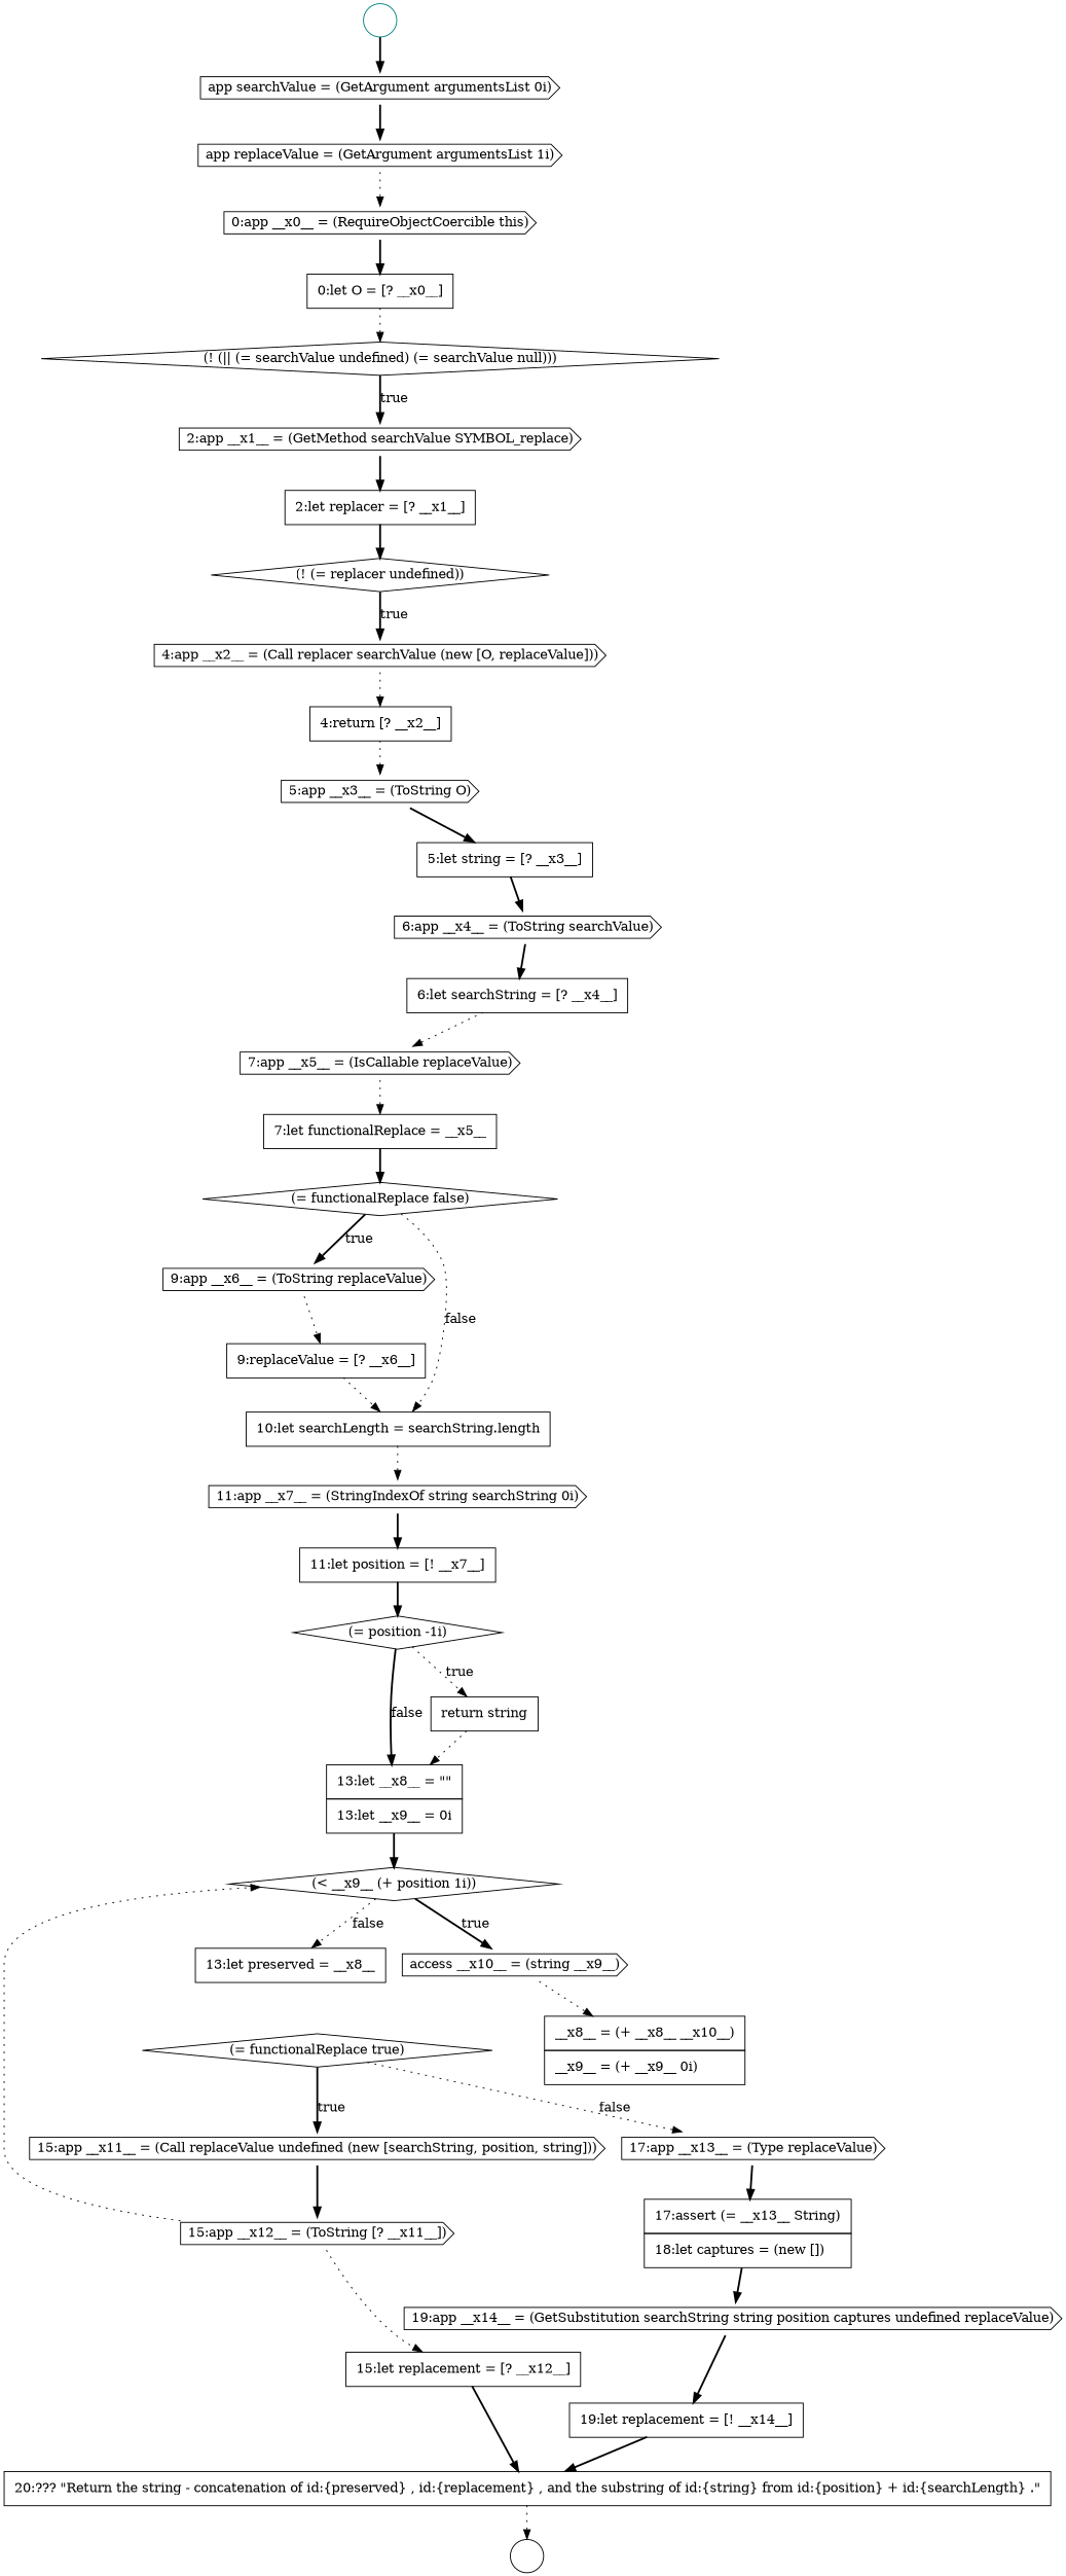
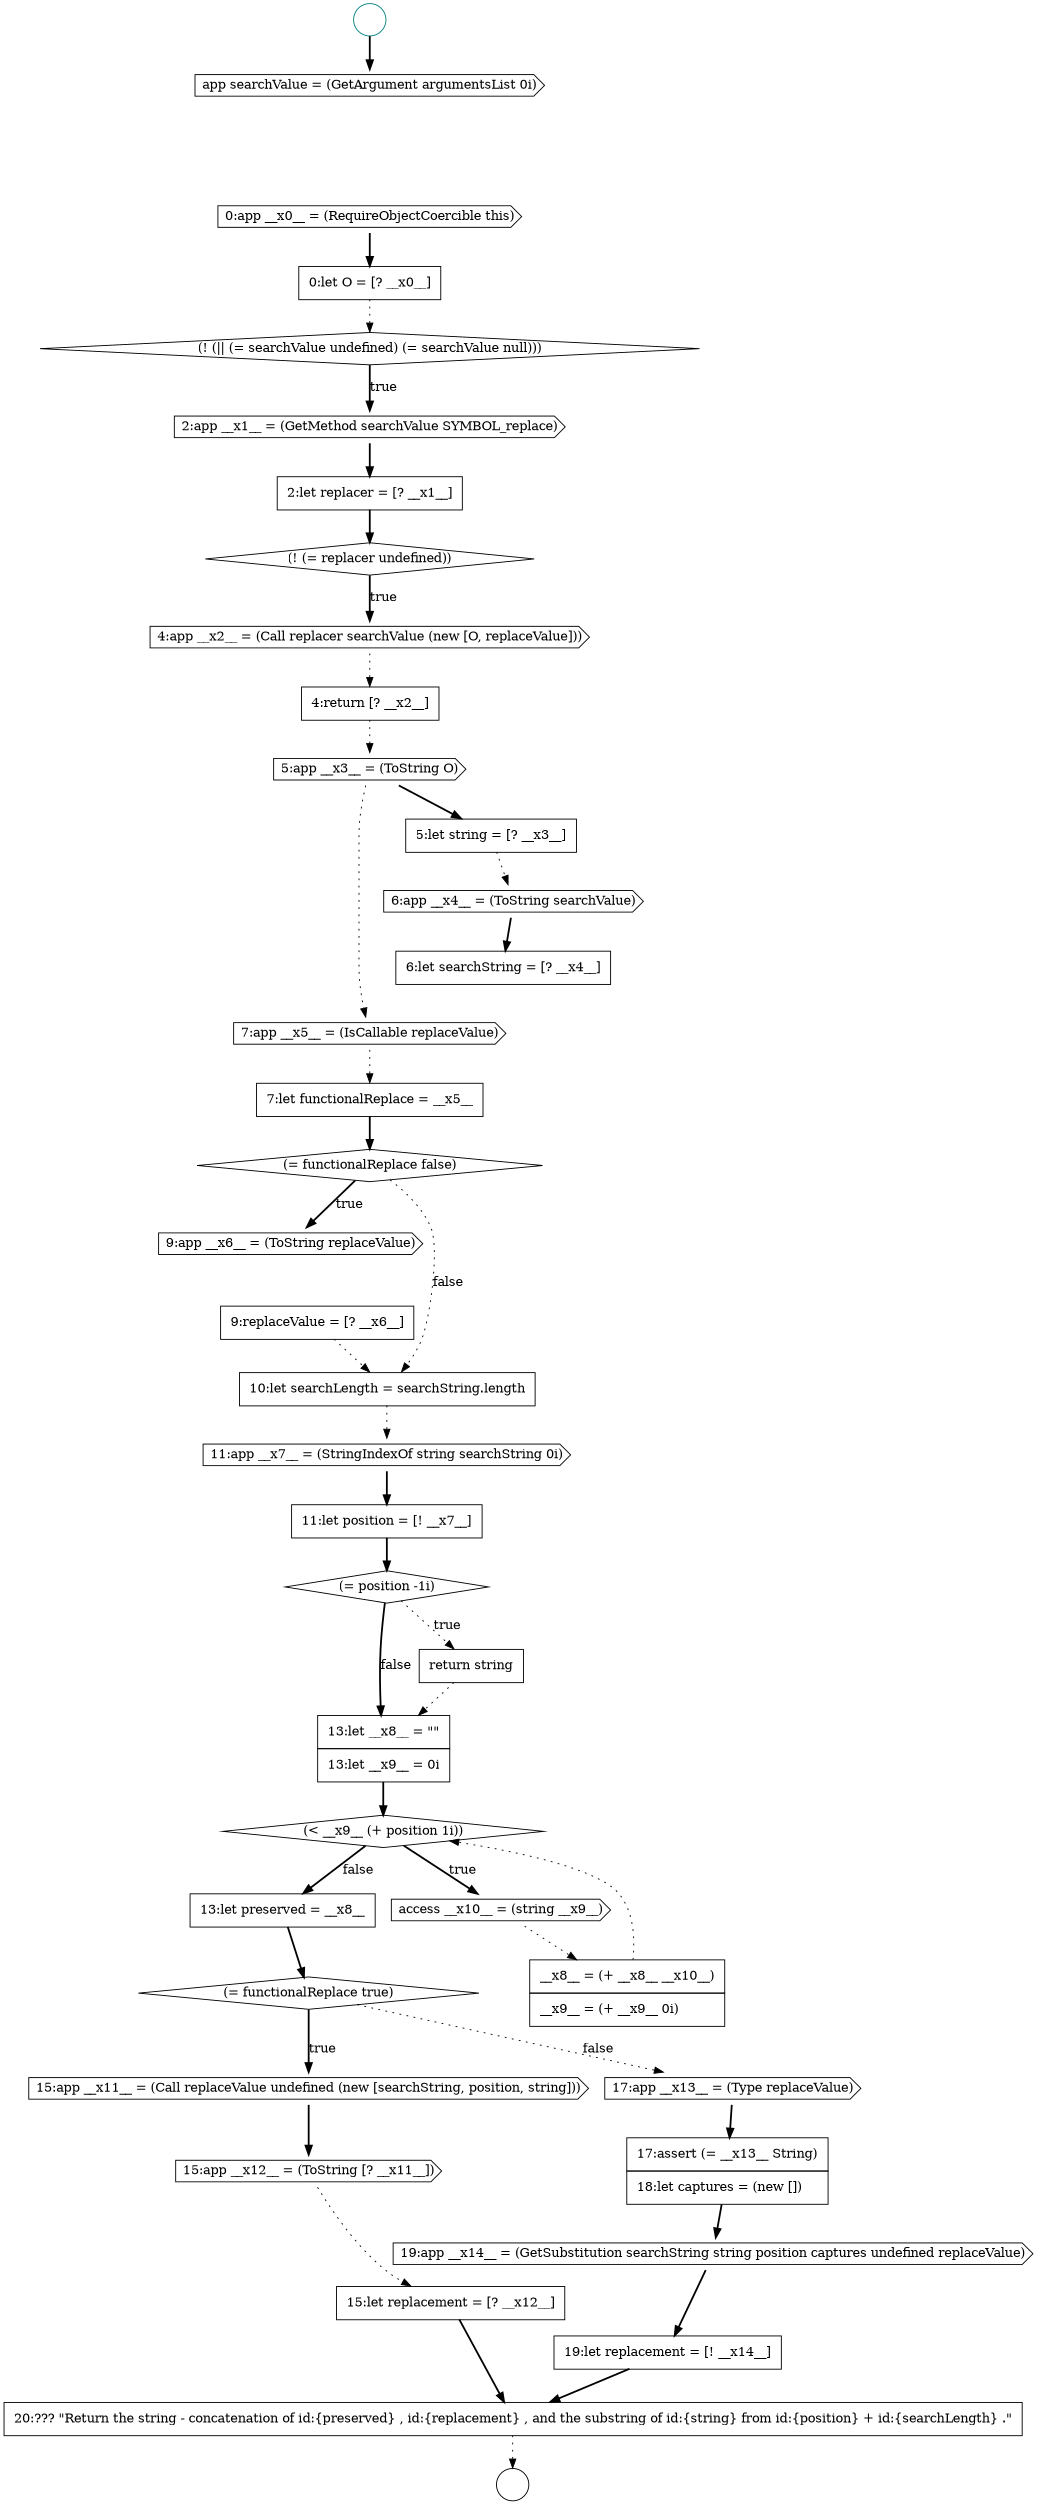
  digraph {
    node [color=black fillcolor=white shape=none style=filled]
    edge [color=black style=bold]
    n1 [label=<<font color="black">     <table border="0" cellborder="1" cellspacing="0" cellpadding="10">       <tr><td align="left">6:let searchString = [? __x4__]</td></tr>     </table>   </font>> margin=0]
    n2 [label=<<font color="black">7:app __x5__ = (IsCallable replaceValue)</font>> shape=cds]
    n3 [label=<<font color="black">     <table border="0" cellborder="1" cellspacing="0" cellpadding="10">       <tr><td align="left">7:let functionalReplace = __x5__</td></tr>     </table>   </font>> margin=0]
    n4 [label=<<font color="black">(! (= replacer undefined))</font>> shape=diamond]
    n5 [label=<<font color="black">4:app __x2__ = (Call replacer searchValue (new [O, replaceValue]))</font>> shape=cds]
    n6 [label=<<font color="black">     <table border="0" cellborder="1" cellspacing="0" cellpadding="10">       <tr><td align="left">4:return [? __x2__]</td></tr>     </table>   </font>> margin=0]
    n7 [label=<<font color="black">5:app __x3__ = (ToString O)</font>> shape=cds]
    n8 [label=<<font color="black">     <table border="0" cellborder="1" cellspacing="0" cellpadding="10">       <tr><td align="left">5:let string = [? __x3__]</td></tr>     </table>   </font>> margin=0]
    n9 [label=<<font color="black">(= functionalReplace true)</font>> shape=diamond]
    n10 [label=<<font color="black">15:app __x11__ = (Call replaceValue undefined (new [searchString, position, string]))</font>> shape=cds]
    n11 [label=<<font color="black">17:app __x13__ = (Type replaceValue)</font>> shape=cds]
    n12 [label=<<font color="black">15:app __x12__ = (ToString [? __x11__])</font>> shape=cds]
    n13 [label=<<font color="black">     <table border="0" cellborder="1" cellspacing="0" cellpadding="10">       <tr><td align="left">17:assert (= __x13__ String)</td></tr>       <tr><td align="left">18:let captures = (new [])</td></tr>     </table>   </font>> margin=0]
    n14 [label=<<font color="black">     <table border="0" cellborder="1" cellspacing="0" cellpadding="10">       <tr><td align="left">13:let __x8__ = &quot;&quot;</td></tr>       <tr><td align="left">13:let __x9__ = 0i</td></tr>     </table>   </font>> margin=0]
    n15 [label=<<font color="black">(&lt; __x9__ (+ position 1i))</font>> shape=diamond]
    n16 [label=<<font color="black">access __x10__ = (string __x9__)</font>> shape=cds]
    n17 [label=<<font color="black">     <table border="0" cellborder="1" cellspacing="0" cellpadding="10">       <tr><td align="left">13:let preserved = __x8__</td></tr>     </table>   </font>> margin=0]
-   n18 [label=<<font color="black">app replaceValue = (GetArgument argumentsList 1i)</font>> shape=cds]
    n19 [label=<<font color="black">0:app __x0__ = (RequireObjectCoercible this)</font>> shape=cds]
    n20 [label=<<font color="black">     <table border="0" cellborder="1" cellspacing="0" cellpadding="10">       <tr><td align="left">0:let O = [? __x0__]</td></tr>     </table>   </font>> margin=0]
    n21 [label=<<font color="black">(= functionalReplace false)</font>> shape=diamond]
    n22 [label=<<font color="black">9:app __x6__ = (ToString replaceValue)</font>> shape=cds]
    n23 [label=<<font color="black">     <table border="0" cellborder="1" cellspacing="0" cellpadding="10">       <tr><td align="left">10:let searchLength = searchString.length</td></tr>     </table>   </font>> margin=0]
    n24 [label=<<font color="black">     <table border="0" cellborder="1" cellspacing="0" cellpadding="10">       <tr><td align="left">9:replaceValue = [? __x6__]</td></tr>     </table>   </font>> margin=0]
    n25 [label=<<font color="black">11:app __x7__ = (StringIndexOf string searchString 0i)</font>> shape=cds]
    n26 [label=<<font color="black">     <table border="0" cellborder="1" cellspacing="0" cellpadding="10">       <tr><td align="left">15:let replacement = [? __x12__]</td></tr>     </table>   </font>> margin=0]
    n27 [label=<<font color="black">     <table border="0" cellborder="1" cellspacing="0" cellpadding="10">       <tr><td align="left">20:??? &quot;Return the string - concatenation of id:{preserved} , id:{replacement} , and the substring of id:{string} from id:{position} + id:{searchLength} .&quot;</td></tr>     </table>   </font>> margin=0]
    n28 [label=" " shape=circle]
    n29 [label=<<font color="black">app searchValue = (GetArgument argumentsList 0i)</font>> shape=cds]
    n30 [label=<<font color="black">6:app __x4__ = (ToString searchValue)</font>> shape=cds]
    n31 [label=<<font color="black">     <table border="0" cellborder="1" cellspacing="0" cellpadding="10">       <tr><td align="left">2:let replacer = [? __x1__]</td></tr>     </table>   </font>> margin=0]
    n32 [label=<<font color="black">2:app __x1__ = (GetMethod searchValue SYMBOL_replace)</font>> shape=cds]
    n33 [label=<<font color="black">     <table border="0" cellborder="1" cellspacing="0" cellpadding="10">       <tr><td align="left">11:let position = [! __x7__]</td></tr>     </table>   </font>> margin=0]
    n34 [label=<<font color="black">(= position -1i)</font>> shape=diamond]
    n35 [label=<<font color="black">     <table border="0" cellborder="1" cellspacing="0" cellpadding="10">       <tr><td align="left">__x8__ = (+ __x8__ __x10__)</td></tr>       <tr><td align="left">__x9__ = (+ __x9__ 0i)</td></tr>     </table>   </font>> margin=0]
    n36 [color=teal label=" " shape=circle]
    n37 [label=<<font color="black">     <table border="0" cellborder="1" cellspacing="0" cellpadding="10">       <tr><td align="left">return string</td></tr>     </table>   </font>> margin=0]
    n38 [label=<<font color="black">(! (|| (= searchValue undefined) (= searchValue null)))</font>> shape=diamond]
    n39 [label=<<font color="black">19:app __x14__ = (GetSubstitution searchString string position captures undefined replaceValue)</font>> shape=cds]
    n40 [label=<<font color="black">     <table border="0" cellborder="1" cellspacing="0" cellpadding="10">       <tr><td align="left">19:let replacement = [! __x14__]</td></tr>     </table>   </font>> margin=0]
-   n1 -> n2 [style=dotted]
+   n7 -> n2 [style=dotted]
    n2 -> n3 [style=dotted]
    n3 -> n21
    n4 -> n5 [label=<<font color="black">true</font>>]
    n5 -> n6 [style=dotted]
    n6 -> n7 [style=dotted]
    n7 -> n8
-   n8 -> n30
+   n8 -> n30 [style=dotted]
    n9 -> n10 [label=<<font color="black">true</font>>]
    n9 -> n11 [label=<<font color="black">false</font>> style=dotted]
    n10 -> n12
    n11 -> n13
    n12 -> n26 [style=dotted]
    n13 -> n39
    n14 -> n15
    n15 -> n16 [label=<<font color="black">true</font>>]
-   n15 -> n17 [label=<<font color="black">false</font>> style=dotted]
+   n15 -> n17 [label=<<font color="black">false</font>>]
    n16 -> n35 [style=dotted]
-   n18 -> n19 [style=dotted]
+   n17 -> n9
    n19 -> n20
    n20 -> n38 [style=dotted]
    n21 -> n22 [label=<<font color="black">true</font>>]
    n21 -> n23 [label=<<font color="black">false</font>> style=dotted]
-   n22 -> n24 [style=dotted]
    n23 -> n25 [style=dotted]
    n24 -> n23 [style=dotted]
    n25 -> n33
    n26 -> n27
    n27 -> n28 [style=dotted]
-   n29 -> n18
    n30 -> n1
    n31 -> n4
    n32 -> n31
    n33 -> n34
    n34 -> n14 [label=<<font color="black">false</font>>]
    n34 -> n37 [label=<<font color="black">true</font>> style=dotted]
-   n12 -> n15 [style=dotted]
+   n35 -> n15 [style=dotted]
    n36 -> n29
    n37 -> n14 [style=dotted]
    n38 -> n32 [label=<<font color="black">true</font>>]
    n39 -> n40
    n40 -> n27
  }
